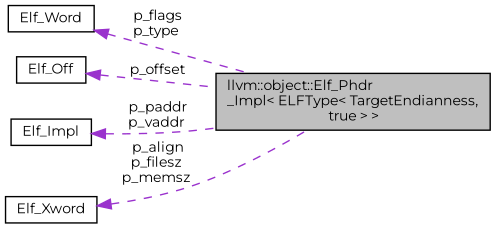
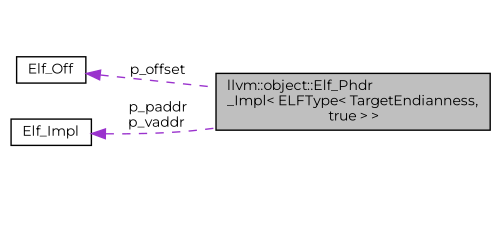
  digraph {
    fontname=Montserrat
    rankdir=LR
    node [color=black fontname=Montserrat fontsize=10 shape=box]
    edge [color=darkorchid3 dir=back fontname=Montserrat fontsize=10 labelfontname=Helvetica labelfontsize=10 style=dashed]
    n1 [fillcolor=grey75 fontcolor=black height=0.2 label="llvm::object::Elf_Phdr\l_Impl\< ELFType\< TargetEndianness,\l true \> \>" style=filled width=0.4]
-   n2 [height=0.2 label=Elf_Word width=0.4]
    n3 [height=0.2 label=Elf_Off width=0.4]
    n4 [height=0.2 label=Elf_Impl width=0.4]
-   n5 [height=0.2 label=Elf_Xword width=0.4]
-   n2 -> n1 [label=" p_flags\np_type"]
    n3 -> n1 [label=" p_offset"]
    n4 -> n1 [label=" p_paddr\np_vaddr"]
-   n5 -> n1 [label=" p_align\np_filesz\np_memsz"]
  }
